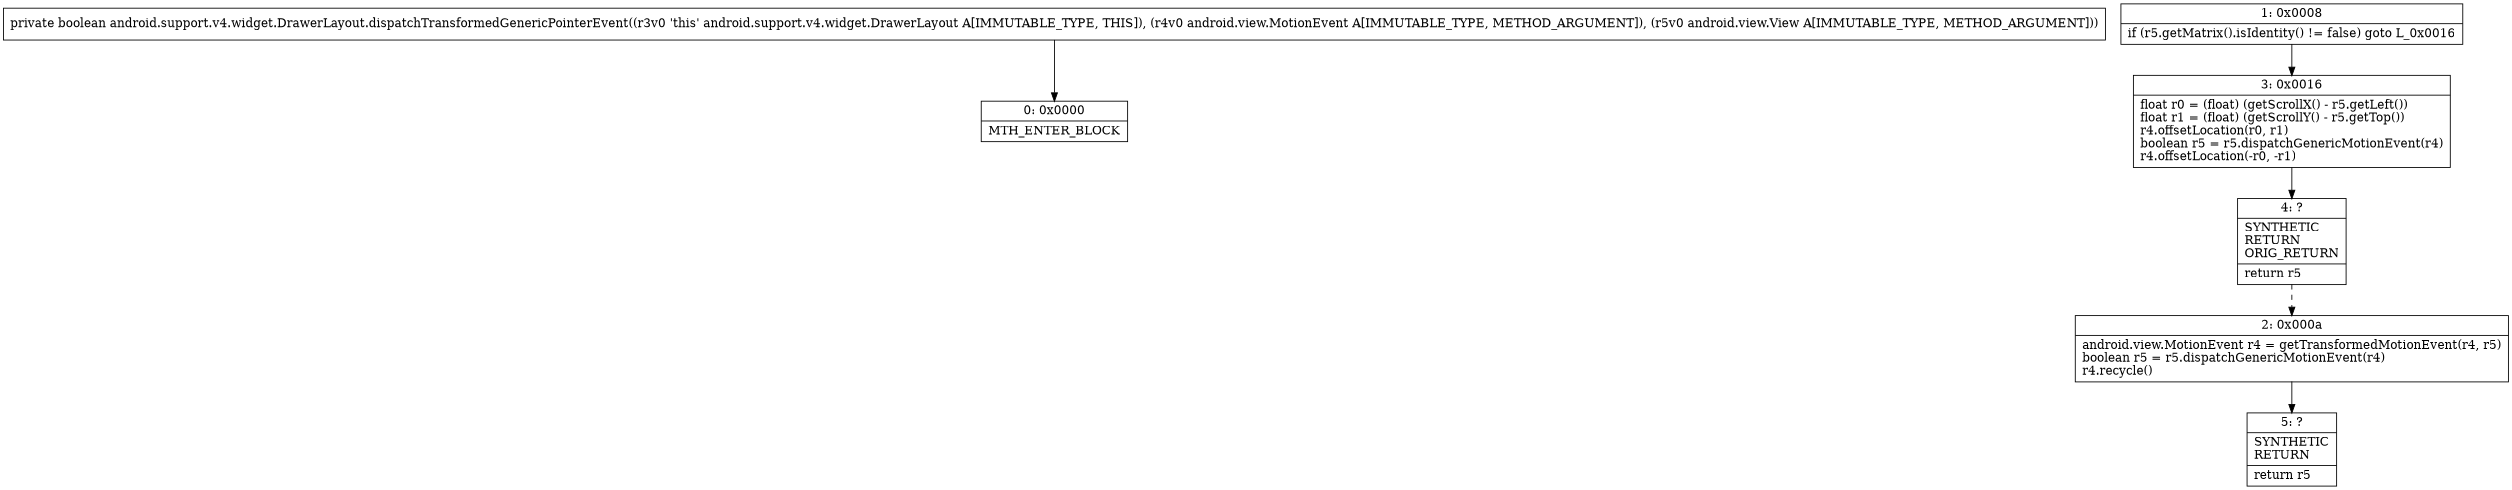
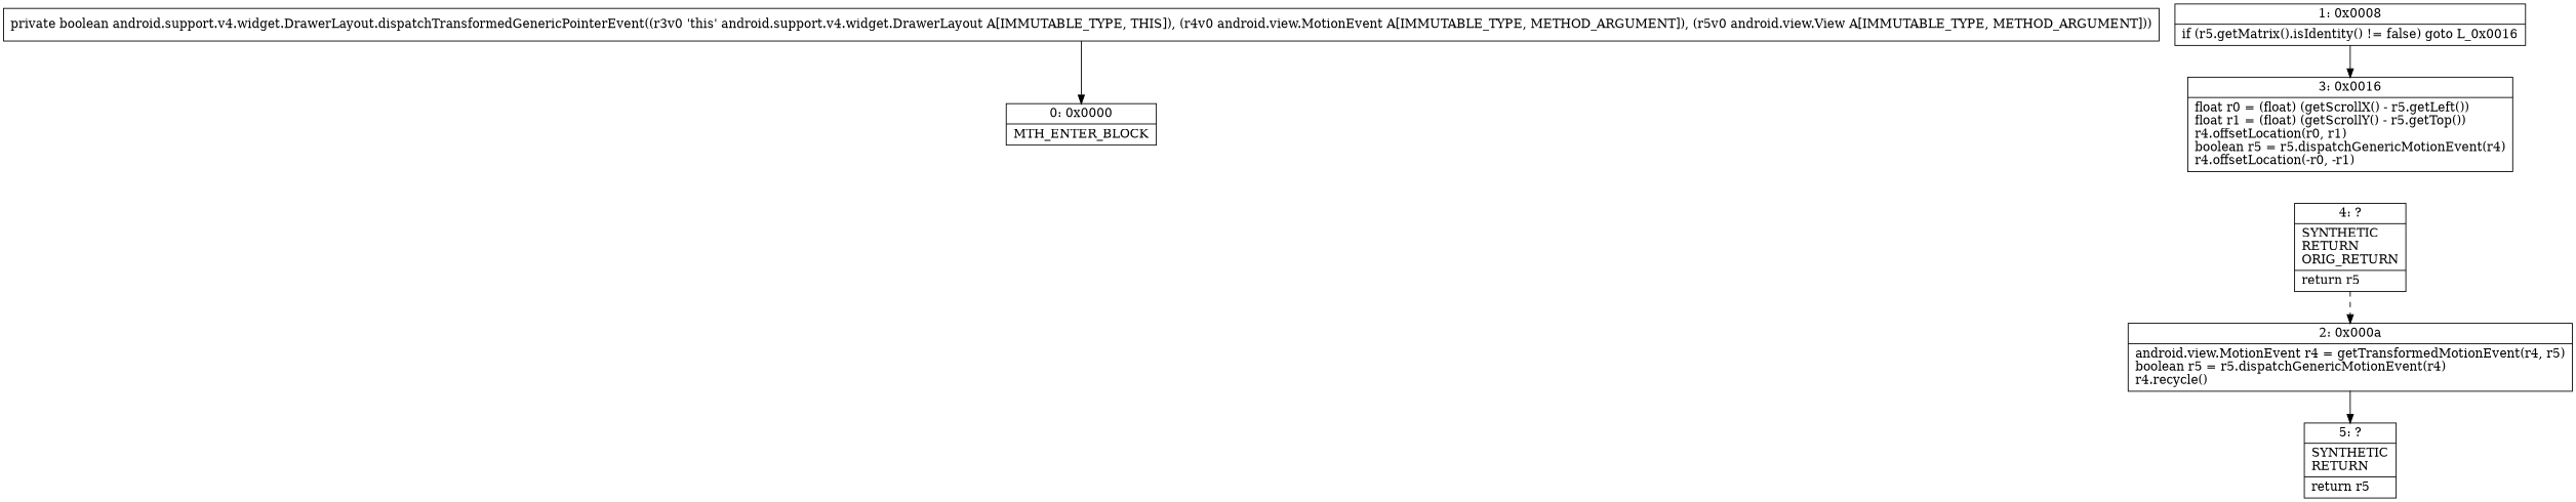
  digraph {
    node [shape=record]
    n1 [label="{0\:\ 0x0000|MTH_ENTER_BLOCK\l}"]
    n2 [label="{1\:\ 0x0008|if (r5.getMatrix().isIdentity() != false) goto L_0x0016\l}"]
    n3 [label="{3\:\ 0x0016|float r0 = (float) (getScrollX() \- r5.getLeft())\lfloat r1 = (float) (getScrollY() \- r5.getTop())\lr4.offsetLocation(r0, r1)\lboolean r5 = r5.dispatchGenericMotionEvent(r4)\lr4.offsetLocation(\-r0, \-r1)\l}"]
    n4 [label="{2\:\ 0x000a|android.view.MotionEvent r4 = getTransformedMotionEvent(r4, r5)\lboolean r5 = r5.dispatchGenericMotionEvent(r4)\lr4.recycle()\l}"]
    n5 [label="{5\:\ ?|SYNTHETIC\lRETURN\l|return r5\l}"]
    n6 [label="{4\:\ ?|SYNTHETIC\lRETURN\lORIG_RETURN\l|return r5\l}"]
    n7 [label="{private boolean android.support.v4.widget.DrawerLayout.dispatchTransformedGenericPointerEvent((r3v0 'this' android.support.v4.widget.DrawerLayout A[IMMUTABLE_TYPE, THIS]), (r4v0 android.view.MotionEvent A[IMMUTABLE_TYPE, METHOD_ARGUMENT]), (r5v0 android.view.View A[IMMUTABLE_TYPE, METHOD_ARGUMENT])) }"]
    n2 -> n3
-   n3 -> n6
    n4 -> n5
    n6 -> n4 [style=dashed]
    n7 -> n1
  }
